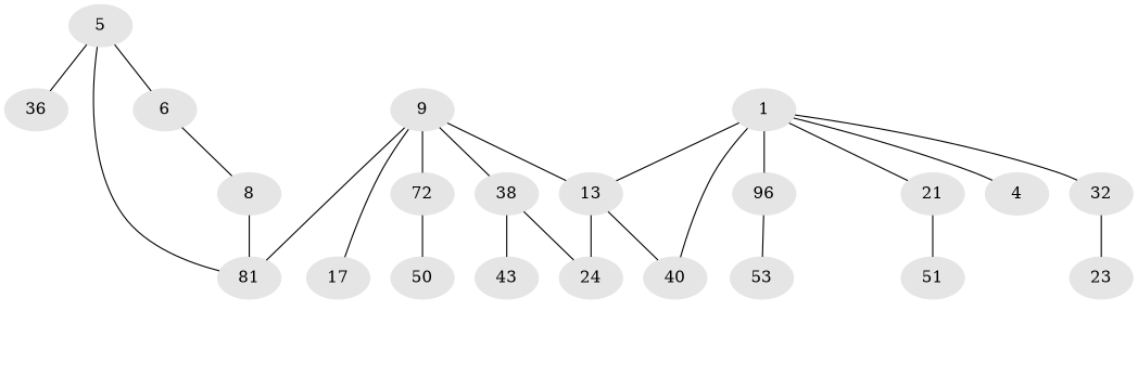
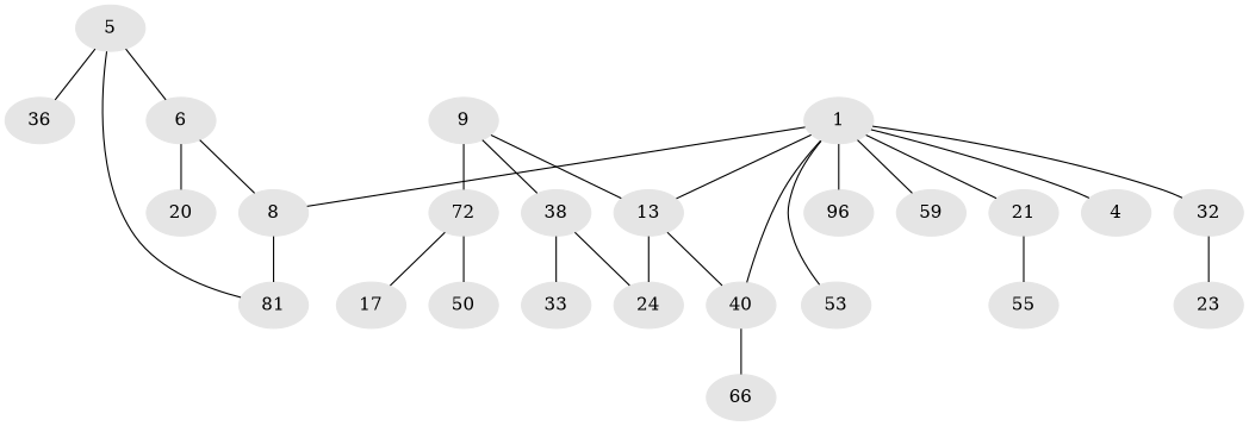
  graph {
    node [color=gray90 style=filled]
    1 [super="+27+2+3"]
    4
    8 [super="+18"]
    13 [super="+19+34"]
    n5 [label=96 super="+56+25"]
    21
    32 [super="+57+46"]
    40 [super="+47"]
    53 [super="+75"]
+   59
    n11 [label=81 super="+68+62+15"]
    24 [super="+48"]
-   51
+   51 [label=55]
    n14 [label=23]
+   66 [super="+70"]
    5 [super="+10+23+30+28"]
    6 [super="+65"]
    36
+   20
    9 [super="+43+29+12"]
    17
    n22 [label=72 super="+37+26"]
    38
    n24 [label=50]
-   33 [label=43]
+   33
    1 -- 4
+   1 -- 8
    1 -- 13
    1 -- n5
    1 -- 21
    1 -- 32
    1 -- 40
-   n5 -- 53
+   1 -- 53
+   1 -- 59
    8 -- n11
    13 -- 40
    13 -- 24
    21 -- 51
    32 -- n14
+   40 -- 66
    5 -- n11
    5 -- 6
    5 -- 36
    6 -- 8
+   6 -- 20
    9 -- 13
-   9 -- n11
-   9 -- 17
+   n22 -- 17
    9 -- n22 [weight=2]
    9 -- 38
    n22 -- n24
    38 -- 24
    38 -- 33
  }
